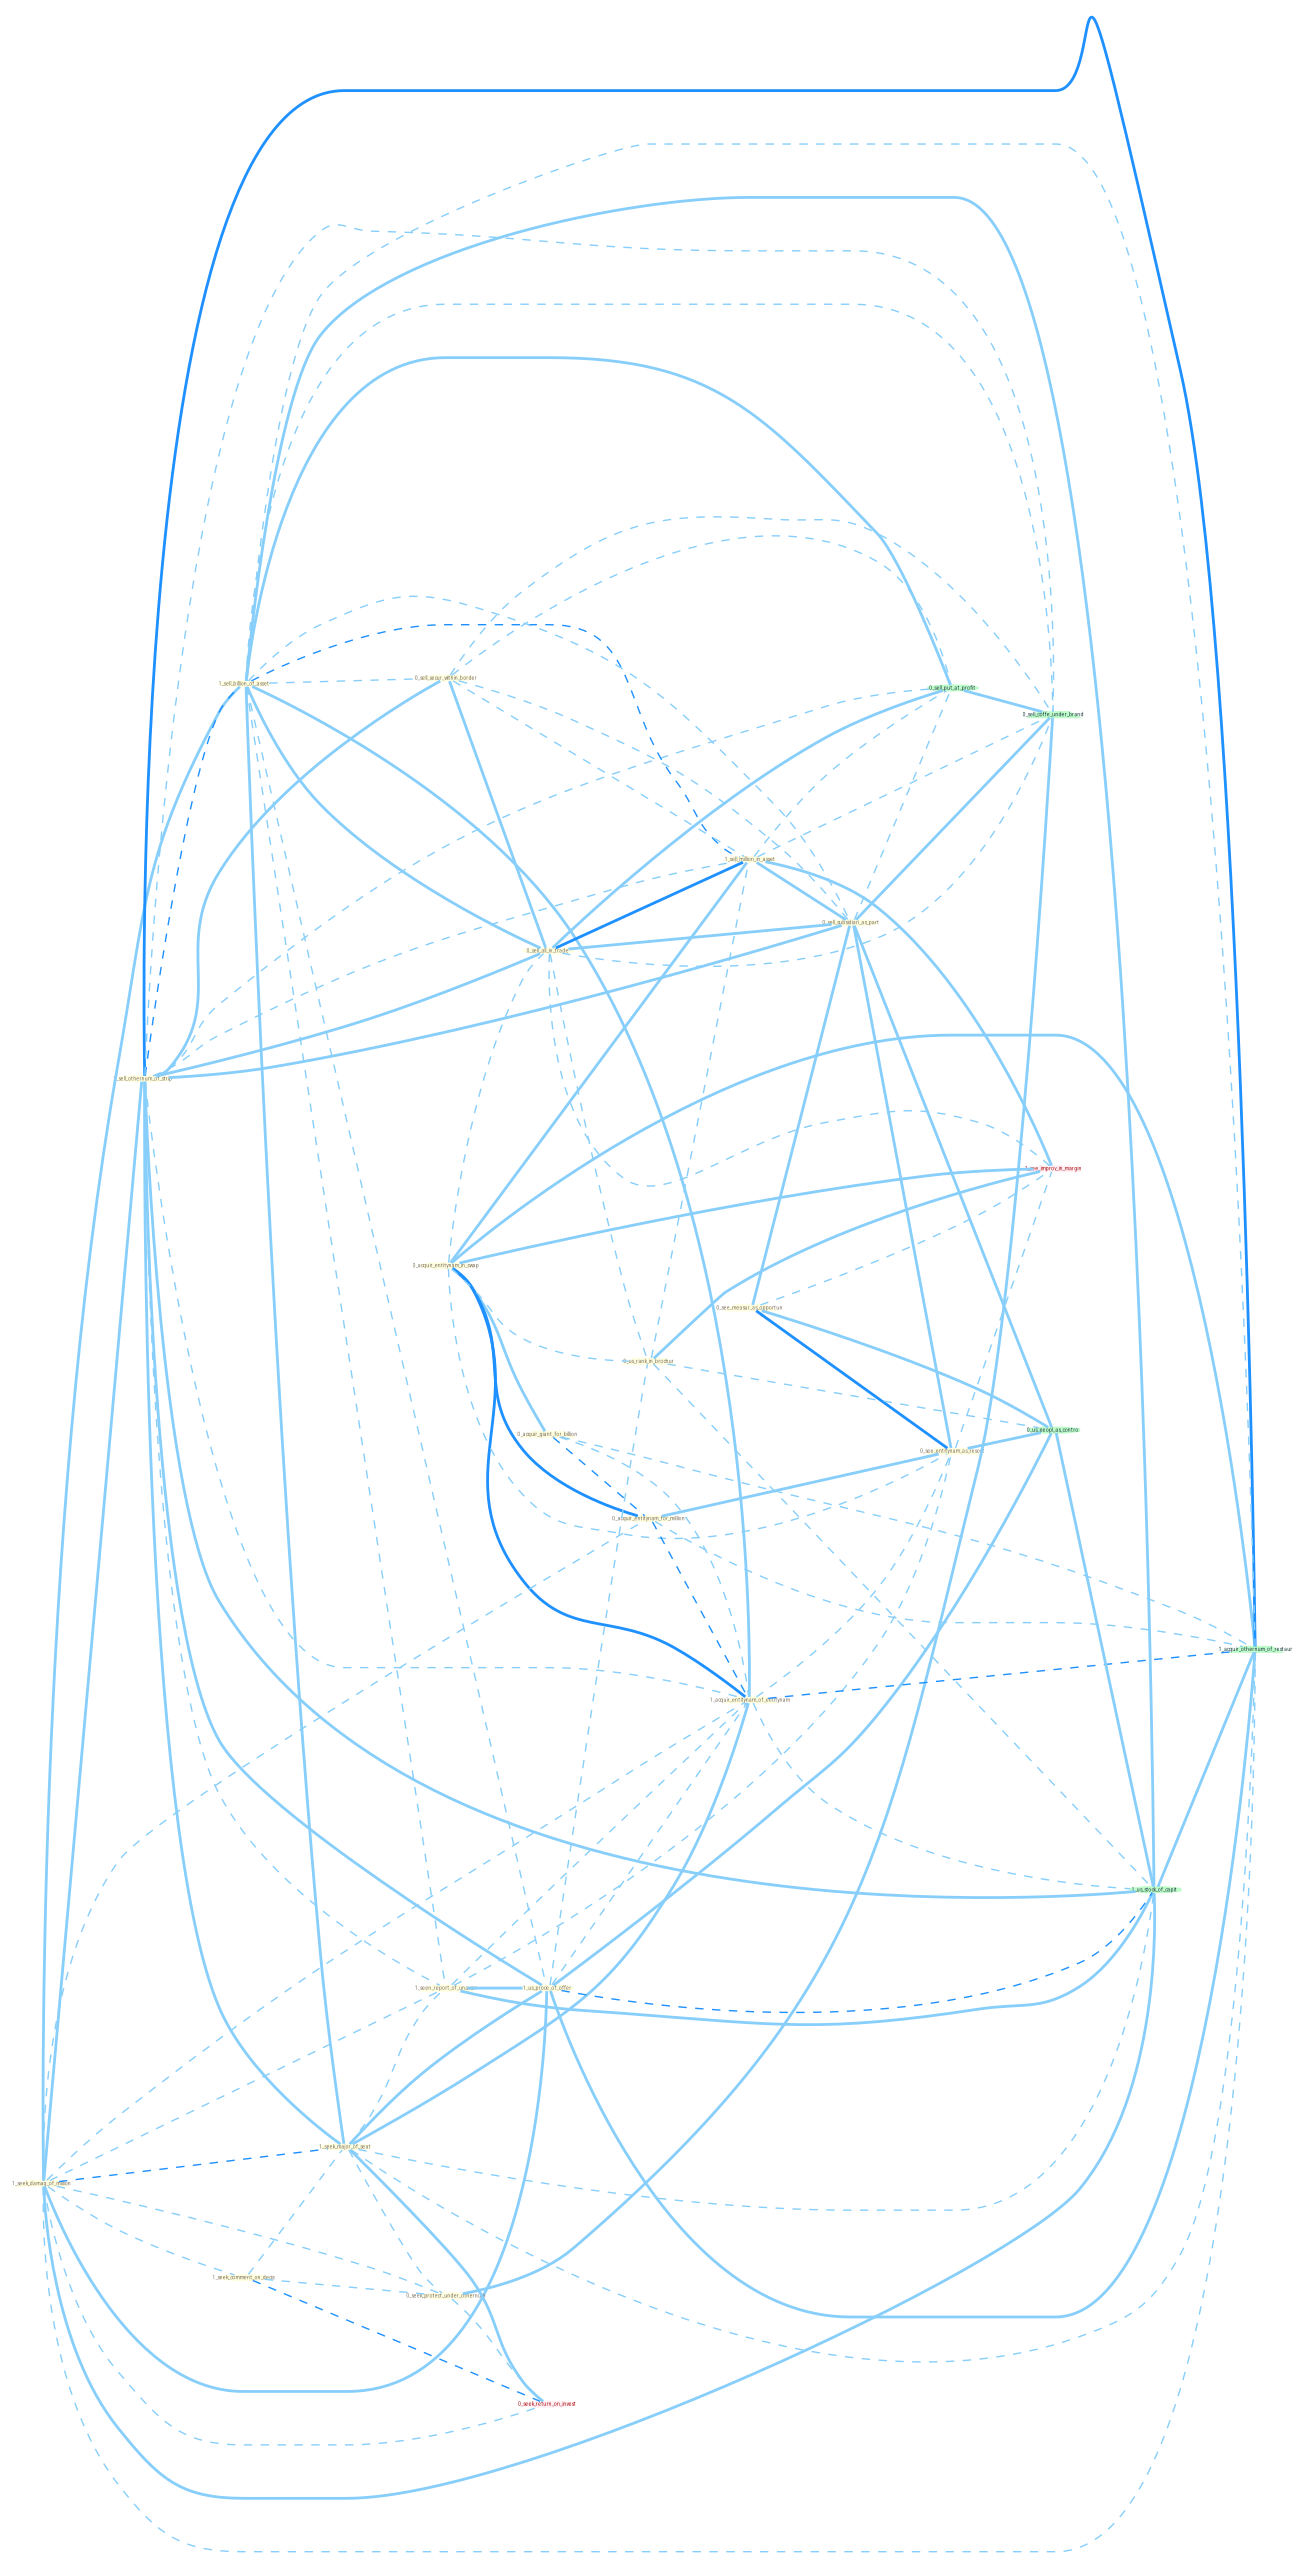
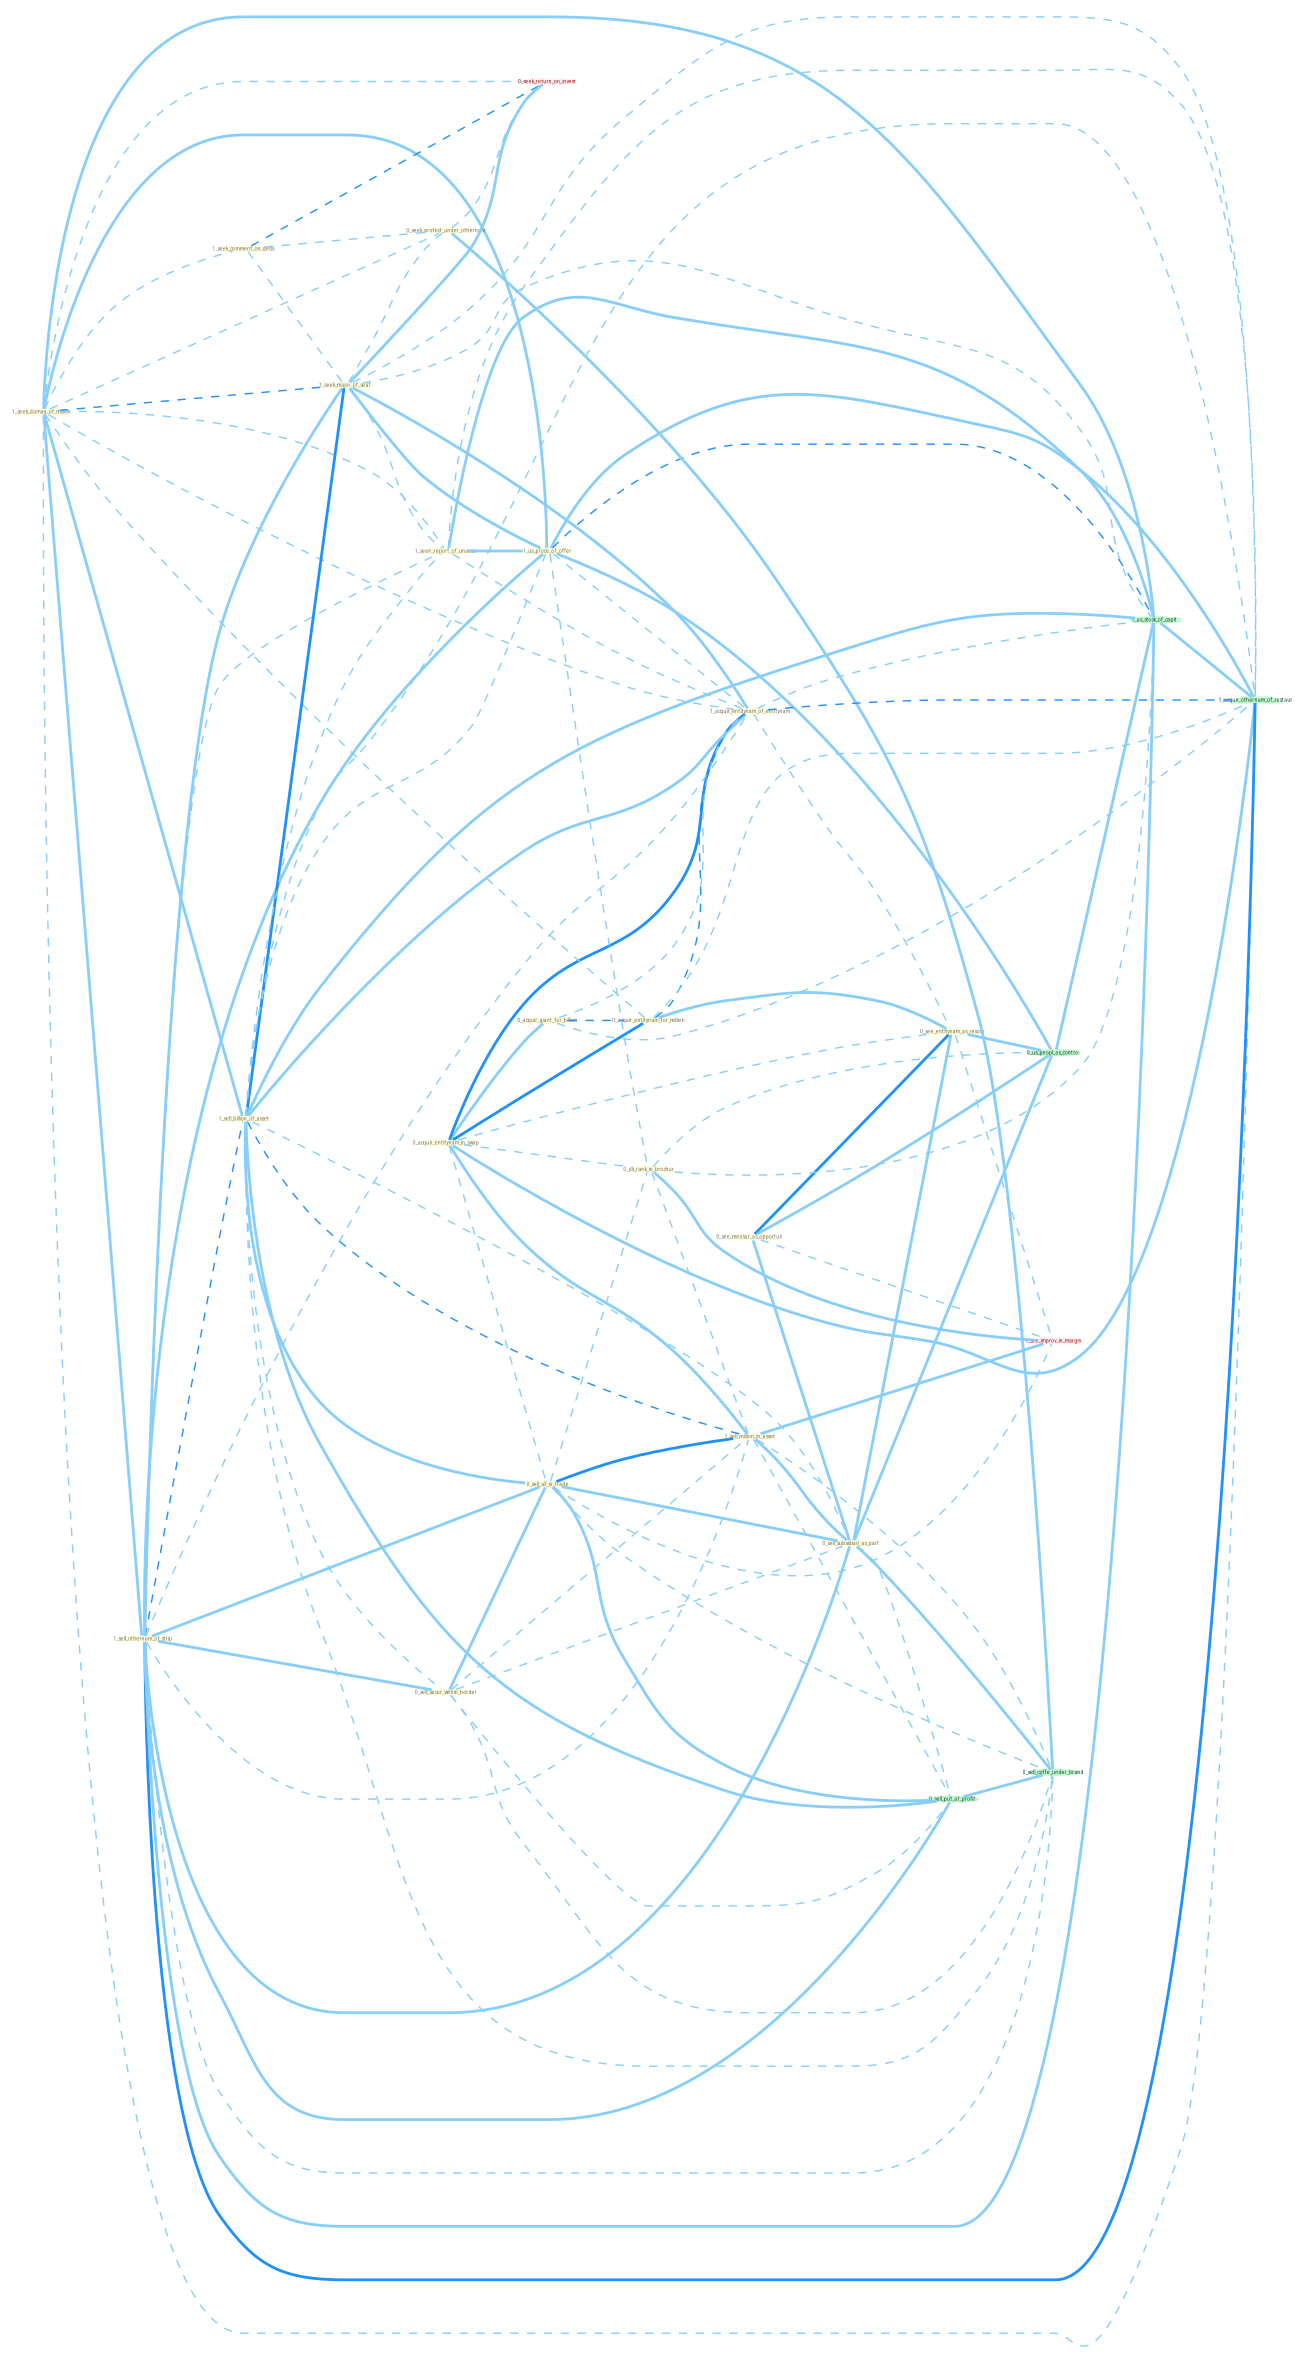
  graph {
    fontname="Roboto Condensed"
    rankdir=LR
    node [color="#ffffe0" fixedsize=true fontcolor="#8b7d6b" fontname="Roboto Condensed" fontsize=4 shape=trapezium style=filled]
    edge [color="#87cefa" fontname="Roboto Condensed" style=dashed w=1]
    "0_acquir_entitynam_in_swap " [height=.06 shape=octagon width=.5]
    "1_seek_damag_of_million " [height=.06 width=.5]
    "1_sell_othernum_of_strip " [height=.06 shape=octagon width=.5]
    "1_seek_comment_on_decis " [height=.06 shape=ellipse width=.5]
    "1_sell_billion_of_asset " [height=.06 shape=ellipse width=.5]
    "1_seek_major_of_seat " [height=.06 shape=ellipse width=.5]
    "0_see_measur_as_opportun " [height=.06 width=.5]
    "1_seen_report_of_unawar " [height=.06 width=.5]
    "0_acquir_giant_for_billion " [height=.06 width=.5]
    "0_acquir_entitynam_for_million " [height=.06 shape=ellipse width=.5]
    "0_sell_secur_within_border " [height=.06 shape=octagon width=.5]
    "1_us_proce_of_offer " [height=.06 shape=ellipse width=.5]
    "0_seek_protect_under_othernum " [height=.06 shape=octagon width=.5]
    "0_sell_all_in_trade " [height=.06 shape=ellipse width=.5]
    "1_acquir_entitynam_of_entitynam " [height=.06 width=.5]
    "0_us_rank_in_brochur " [height=.06 width=.5]
    "1_sell_million_in_asset " [height=.06 shape=ellipse width=.5]
    "0_sell_subsidiari_as_part " [height=.06 shape=ellipse width=.5]
    "0_see_entitynam_as_resort " [height=.06 width=.5]
    "0_seek_return_on_invest " [color="#fff0f5" fontcolor="#b22222" height=.06 shape=octagon width=.5]
    "1_see_improv_in_margin " [color="#fff0f5" fontcolor="#b22222" height=.06 width=.5]
    "1_acquir_othernum_of_restaur " [color="#BDFCC9" fontcolor="#2f4f4f" height=.06 width=.5]
    "1_us_stock_of_capit " [color="#BDFCC9" fontcolor="#2f4f4f" height=.06 shape=octagon width=.5]
    "0_sell_put_at_profit " [color="#BDFCC9" fontcolor="#2f4f4f" height=.06 shape=ellipse width=.5]
-   "0_sell_coffe_under_brand " [color="#BDFCC9" fontcolor="#2f4f4f" height=.06 width=.5]
+   "0_sell_coffe_under_brand " [color="#BDFCC9" fontcolor="#2f4f4f" height=.06 shape=ellipse width=.5]
    "0_us_peopl_as_control " [color="#BDFCC9" fontcolor="#2f4f4f" height=.06 shape=octagon width=.5]
    subgraph sub_1 {
      "0_acquir_entitynam_in_swap "
      "1_seek_damag_of_million "
      "1_sell_othernum_of_strip "
      "1_seek_comment_on_decis "
      "1_sell_billion_of_asset "
      "1_seek_major_of_seat "
      "0_see_measur_as_opportun "
      "1_seen_report_of_unawar "
      "0_acquir_giant_for_billion "
      "0_acquir_entitynam_for_million "
      "0_sell_secur_within_border "
      "1_us_proce_of_offer "
      "0_seek_protect_under_othernum "
      "0_sell_all_in_trade "
      "1_acquir_entitynam_of_entitynam "
      "0_us_rank_in_brochur "
      "1_sell_million_in_asset "
      "0_sell_subsidiari_as_part "
      "0_see_entitynam_as_resort "
    }
    subgraph sub_2 {
      "0_seek_return_on_invest "
      "1_see_improv_in_margin "
    }
    "0_acquir_entitynam_in_swap " -- "0_acquir_giant_for_billion " [style=bold]
    "0_acquir_entitynam_in_swap " -- "0_acquir_entitynam_for_million " [color="#1e90ff" style=bold w=2]
    "0_acquir_entitynam_in_swap " -- "0_sell_all_in_trade "
    "0_acquir_entitynam_in_swap " -- "1_acquir_entitynam_of_entitynam " [color="#1e90ff" style=bold w=2]
    "0_acquir_entitynam_in_swap " -- "0_us_rank_in_brochur "
    "0_acquir_entitynam_in_swap " -- "1_sell_million_in_asset " [style=bold]
    "0_acquir_entitynam_in_swap " -- "0_see_entitynam_as_resort "
-   "0_acquir_entitynam_in_swap " -- "1_see_improv_in_margin " [style=bold]
    "0_acquir_entitynam_in_swap " -- "1_acquir_othernum_of_restaur " [style=bold]
    "1_seek_damag_of_million " -- "1_sell_othernum_of_strip " [style=bold]
    "1_seek_damag_of_million " -- "1_seek_comment_on_decis "
    "1_seek_damag_of_million " -- "1_sell_billion_of_asset " [style=bold]
    "1_seek_damag_of_million " -- "1_seek_major_of_seat " [color="#1e90ff" w=2]
    "1_seek_damag_of_million " -- "1_seen_report_of_unawar "
    "1_seek_damag_of_million " -- "0_acquir_entitynam_for_million "
    "1_seek_damag_of_million " -- "1_us_proce_of_offer " [style=bold]
    "1_seek_damag_of_million " -- "0_seek_protect_under_othernum "
    "1_seek_damag_of_million " -- "1_acquir_entitynam_of_entitynam "
    "1_seek_damag_of_million " -- "0_seek_return_on_invest "
    "1_seek_damag_of_million " -- "1_acquir_othernum_of_restaur "
    "1_seek_damag_of_million " -- "1_us_stock_of_capit " [style=bold]
    "1_sell_othernum_of_strip " -- "1_sell_billion_of_asset " [color="#1e90ff" w=2]
    "1_sell_othernum_of_strip " -- "1_seek_major_of_seat " [style=bold]
    "1_sell_othernum_of_strip " -- "1_seen_report_of_unawar "
    "1_sell_othernum_of_strip " -- "0_sell_secur_within_border " [style=bold]
    "1_sell_othernum_of_strip " -- "1_us_proce_of_offer " [style=bold]
    "1_sell_othernum_of_strip " -- "0_sell_all_in_trade " [style=bold]
    "1_sell_othernum_of_strip " -- "1_acquir_entitynam_of_entitynam "
    "1_sell_othernum_of_strip " -- "1_sell_million_in_asset "
    "1_sell_othernum_of_strip " -- "0_sell_subsidiari_as_part " [style=bold]
    "1_sell_othernum_of_strip " -- "1_acquir_othernum_of_restaur " [color="#1e90ff" style=bold w=2]
    "1_sell_othernum_of_strip " -- "1_us_stock_of_capit " [style=bold]
-   "1_sell_othernum_of_strip " -- "0_sell_put_at_profit "
+   "1_sell_othernum_of_strip " -- "0_sell_put_at_profit " [style=bold]
    "1_sell_othernum_of_strip " -- "0_sell_coffe_under_brand "
    "1_seek_comment_on_decis " -- "1_seek_major_of_seat "
    "1_seek_comment_on_decis " -- "0_seek_protect_under_othernum "
    "1_seek_comment_on_decis " -- "0_seek_return_on_invest " [color="#1e90ff" w=2]
-   "1_sell_billion_of_asset " -- "1_seek_major_of_seat " [style=bold]
+   "1_sell_billion_of_asset " -- "1_seek_major_of_seat " [color="#1e90ff" style=bold]
    "1_sell_billion_of_asset " -- "1_seen_report_of_unawar "
    "1_sell_billion_of_asset " -- "0_sell_secur_within_border "
    "1_sell_billion_of_asset " -- "1_us_proce_of_offer "
    "1_sell_billion_of_asset " -- "0_sell_all_in_trade " [style=bold]
    "1_sell_billion_of_asset " -- "1_acquir_entitynam_of_entitynam " [style=bold]
    "1_sell_billion_of_asset " -- "1_sell_million_in_asset " [color="#1e90ff" w=2]
    "1_sell_billion_of_asset " -- "0_sell_subsidiari_as_part "
    "1_sell_billion_of_asset " -- "1_acquir_othernum_of_restaur "
    "1_sell_billion_of_asset " -- "1_us_stock_of_capit " [style=bold]
    "1_sell_billion_of_asset " -- "0_sell_put_at_profit " [style=bold]
    "1_sell_billion_of_asset " -- "0_sell_coffe_under_brand "
    "1_seek_major_of_seat " -- "1_seen_report_of_unawar "
    "1_seek_major_of_seat " -- "1_us_proce_of_offer " [style=bold]
    "1_seek_major_of_seat " -- "0_seek_protect_under_othernum "
    "1_seek_major_of_seat " -- "1_acquir_entitynam_of_entitynam " [style=bold]
    "1_seek_major_of_seat " -- "0_seek_return_on_invest " [style=bold]
    "1_seek_major_of_seat " -- "1_acquir_othernum_of_restaur "
    "1_seek_major_of_seat " -- "1_us_stock_of_capit "
    "0_see_measur_as_opportun " -- "0_sell_subsidiari_as_part " [style=bold]
    "0_see_measur_as_opportun " -- "0_see_entitynam_as_resort " [color="#1e90ff" style=bold w=2]
    "0_see_measur_as_opportun " -- "1_see_improv_in_margin "
    "0_see_measur_as_opportun " -- "0_us_peopl_as_control " [style=bold]
    "1_seen_report_of_unawar " -- "1_us_proce_of_offer " [style=bold]
    "1_seen_report_of_unawar " -- "1_acquir_entitynam_of_entitynam "
-   "1_seen_report_of_unawar " -- "0_see_entitynam_as_resort "
+   "1_seen_report_of_unawar " -- "1_acquir_othernum_of_restaur "
    "1_seen_report_of_unawar " -- "1_us_stock_of_capit " [style=bold]
    "0_acquir_giant_for_billion " -- "0_acquir_entitynam_for_million " [color="#1e90ff" w=2]
    "0_acquir_giant_for_billion " -- "1_acquir_entitynam_of_entitynam "
    "0_acquir_giant_for_billion " -- "1_acquir_othernum_of_restaur "
    "0_acquir_entitynam_for_million " -- "1_acquir_entitynam_of_entitynam " [color="#1e90ff" w=2]
    "0_acquir_entitynam_for_million " -- "0_see_entitynam_as_resort " [style=bold]
    "0_acquir_entitynam_for_million " -- "1_acquir_othernum_of_restaur "
    "0_sell_secur_within_border " -- "0_sell_all_in_trade " [style=bold]
    "0_sell_secur_within_border " -- "1_sell_million_in_asset "
    "0_sell_secur_within_border " -- "0_sell_subsidiari_as_part "
    "0_sell_secur_within_border " -- "0_sell_put_at_profit "
    "0_sell_secur_within_border " -- "0_sell_coffe_under_brand "
    "1_us_proce_of_offer " -- "1_acquir_entitynam_of_entitynam "
    "1_us_proce_of_offer " -- "0_us_rank_in_brochur "
    "1_us_proce_of_offer " -- "1_acquir_othernum_of_restaur " [style=bold]
    "1_us_proce_of_offer " -- "1_us_stock_of_capit " [color="#1e90ff" w=2]
    "1_us_proce_of_offer " -- "0_us_peopl_as_control " [style=bold]
    "0_seek_protect_under_othernum " -- "0_seek_return_on_invest "
    "0_seek_protect_under_othernum " -- "0_sell_coffe_under_brand " [style=bold]
    "0_sell_all_in_trade " -- "0_us_rank_in_brochur "
    "0_sell_all_in_trade " -- "1_sell_million_in_asset " [color="#1e90ff" style=bold w=2]
    "0_sell_all_in_trade " -- "0_sell_subsidiari_as_part " [style=bold]
    "0_sell_all_in_trade " -- "1_see_improv_in_margin "
    "0_sell_all_in_trade " -- "0_sell_put_at_profit " [style=bold]
    "0_sell_all_in_trade " -- "0_sell_coffe_under_brand "
    "1_acquir_entitynam_of_entitynam " -- "0_see_entitynam_as_resort "
    "1_acquir_entitynam_of_entitynam " -- "1_acquir_othernum_of_restaur " [color="#1e90ff" w=2]
    "1_acquir_entitynam_of_entitynam " -- "1_us_stock_of_capit "
    "0_us_rank_in_brochur " -- "1_sell_million_in_asset "
    "0_us_rank_in_brochur " -- "1_see_improv_in_margin " [style=bold]
    "0_us_rank_in_brochur " -- "1_us_stock_of_capit "
    "0_us_rank_in_brochur " -- "0_us_peopl_as_control "
    "1_sell_million_in_asset " -- "0_sell_subsidiari_as_part " [style=bold]
    "1_sell_million_in_asset " -- "1_see_improv_in_margin " [style=bold]
    "1_sell_million_in_asset " -- "0_sell_put_at_profit "
    "1_sell_million_in_asset " -- "0_sell_coffe_under_brand "
    "0_sell_subsidiari_as_part " -- "0_see_entitynam_as_resort " [style=bold]
    "0_sell_subsidiari_as_part " -- "0_sell_put_at_profit "
    "0_sell_subsidiari_as_part " -- "0_sell_coffe_under_brand " [style=bold]
    "0_sell_subsidiari_as_part " -- "0_us_peopl_as_control " [style=bold]
    "0_see_entitynam_as_resort " -- "1_see_improv_in_margin "
    "0_see_entitynam_as_resort " -- "0_us_peopl_as_control " [style=bold]
    "1_us_stock_of_capit " -- "1_acquir_othernum_of_restaur " [style=bold]
    "0_sell_put_at_profit " -- "0_sell_coffe_under_brand " [style=bold]
    "0_us_peopl_as_control " -- "1_us_stock_of_capit " [style=bold]
  }
